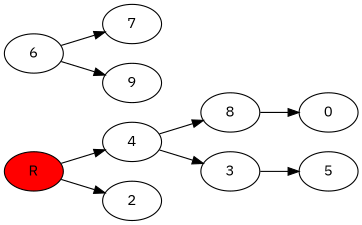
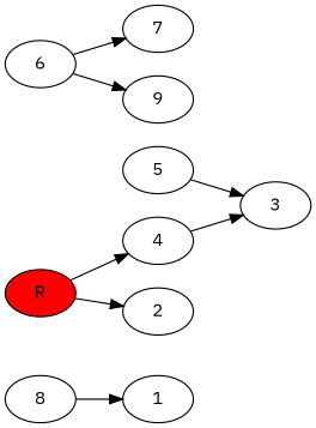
  digraph {
    fontname="IBM Plex Sans"
    rankdir=LR
    node [fontname="IBM Plex Sans"]
    edge [fontname="IBM Plex Sans"]
    8
-   1 [label=0]
+   1
    3
    5
    4
    6
    7
    9
    R [fillcolor="#ff0000" style=filled]
    2
    8 -> 1
-   3 -> 5
-   4 -> 8
+   5 -> 3
    4 -> 3
    6 -> 7
    6 -> 9
    R -> 4
    R -> 2
  }
